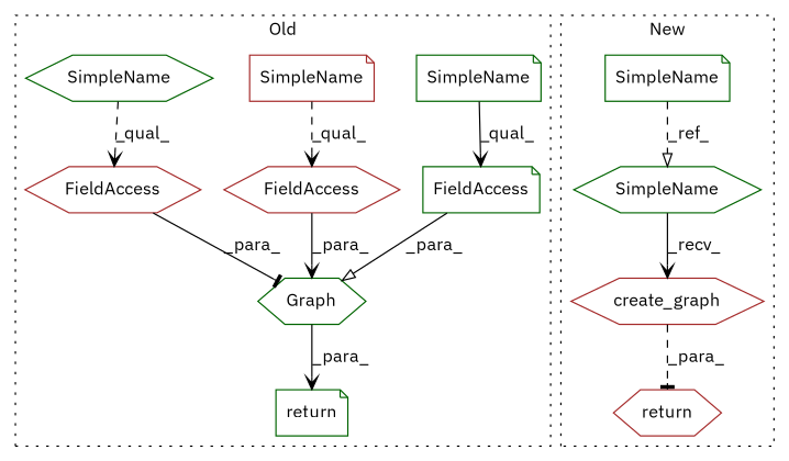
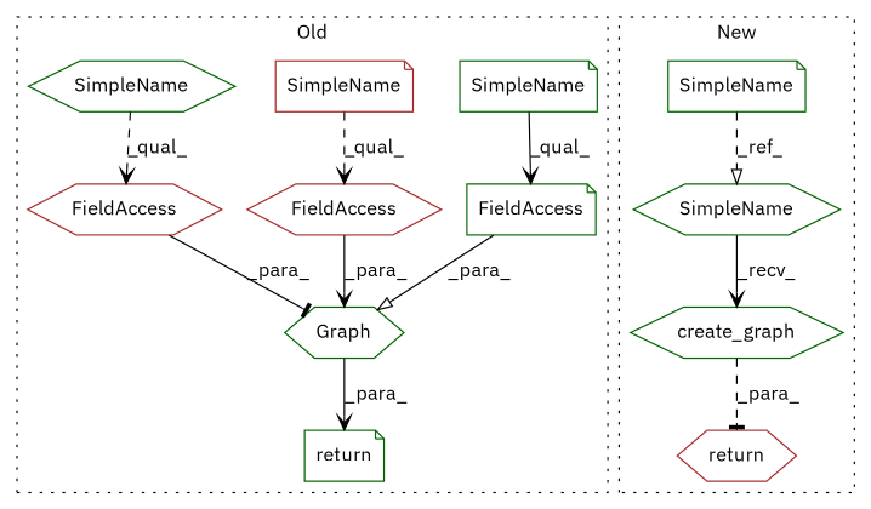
  digraph {
    fontname="IBM Plex Sans"
    node [a=42 l=5 s=3394 shape=hexagon color=darkgreen fontname="IBM Plex Sans"]
    edge [style=solid arrowhead=vee fontname="IBM Plex Sans"]
    n1 [a=32 l="6,1" label="Graph" s="3357,3424"]
    n2 [a=22 l=13 label=FieldAccess shape=note]
    n3 [a=22 l=12 label=FieldAccess s=3381 color=brown]
    n4 [a=22 l=16 label=FieldAccess s=3408 color=brown]
    n5 [a=41 l=7 label=return s=3350 shape=note]
    n6 [label=SimpleName shape=note]
    n7 [label=SimpleName s=3408 shape=note color=brown]
    n8 [label=SimpleName s=3381]
-   n9 [a=32 l="13,1" label=create_graph s="3363,3393" color=brown]
+   n9 [a=32 l="13,1" label=create_graph s="3363,3393"]
    n10 [label=SimpleName s=1057 shape=note]
    n11 [a=41 l=7 label=return s=3350 color=brown]
    n12 [label=SimpleName s=3357]
    subgraph cluster_1 {
      label=Old
      style=dotted
      n1
      n2
      n3
      n4
      n5
      n6
      n7
      n8
    }
    subgraph cluster_2 {
      label=New
      style=dotted
      n9
      n10
      n11
      n12
    }
    n1 -> n5 [label=_para_]
    n2 -> n1 [label=_para_ arrowhead=onormal]
    n3 -> n1 [label=_para_ arrowhead=tee]
    n4 -> n1 [label=_para_]
    n6 -> n2 [label=_qual_]
    n7 -> n4 [label=_qual_ style=dashed]
    n8 -> n3 [label=_qual_ style=dashed]
    n9 -> n11 [label=_para_ style=dashed arrowhead=tee]
    n10 -> n12 [label=_ref_ style=dashed arrowhead=onormal]
    n12 -> n9 [label=_recv_]
  }
